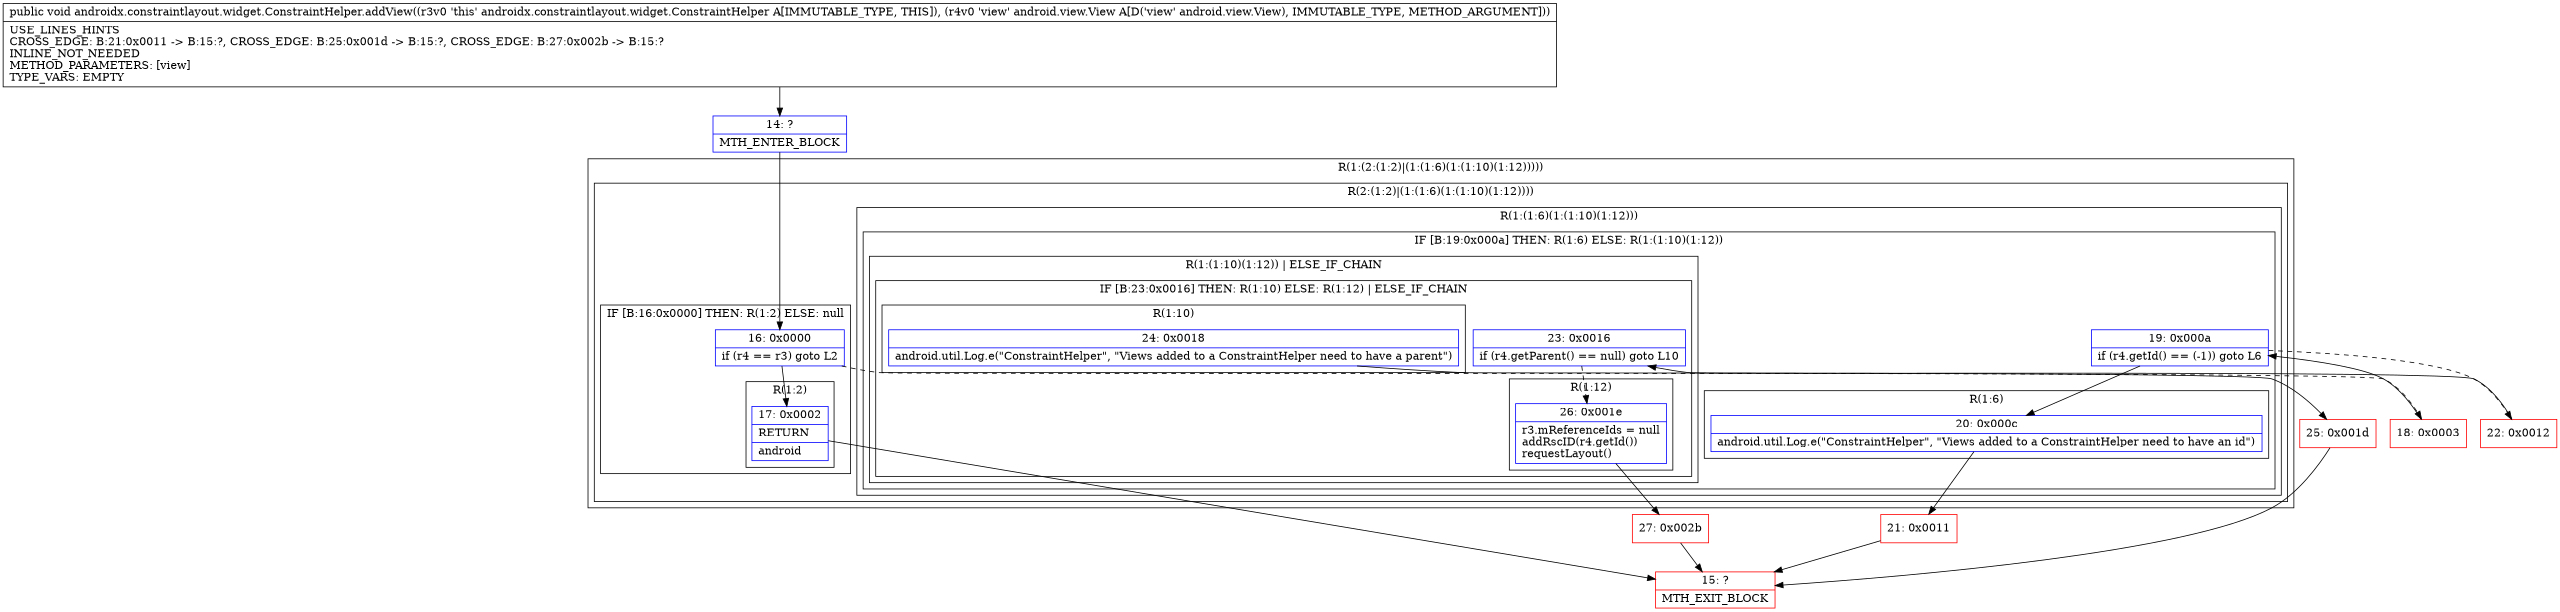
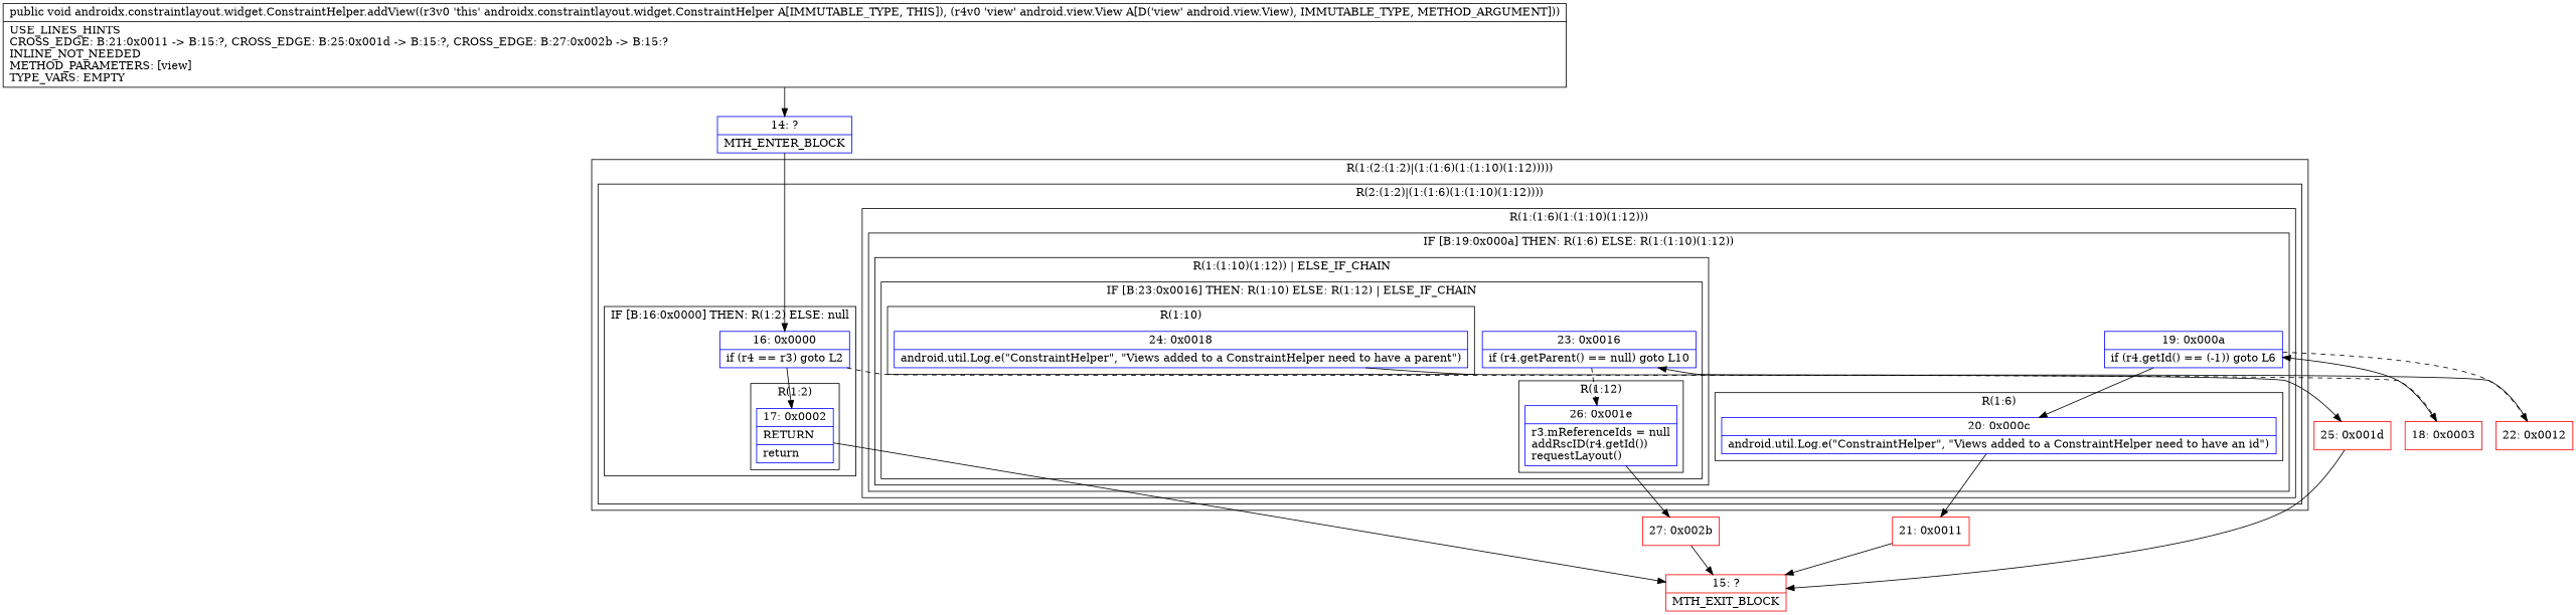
  digraph {
    node [color=blue shape=record]
-   n1 [label="{17\:\ 0x0002|RETURN\l|android\l}"]
+   n1 [label="{17\:\ 0x0002|RETURN\l|return\l}"]
    n2 [label="{16\:\ 0x0000|if (r4 == r3) goto L2\l}"]
    n3 [label="{20\:\ 0x000c|android.util.Log.e(\"ConstraintHelper\", \"Views added to a ConstraintHelper need to have an id\")\l}"]
    n4 [label="{24\:\ 0x0018|android.util.Log.e(\"ConstraintHelper\", \"Views added to a ConstraintHelper need to have a parent\")\l}"]
    n5 [label="{26\:\ 0x001e|r3.mReferenceIds = null\laddRscID(r4.getId())\lrequestLayout()\l}"]
    n6 [label="{23\:\ 0x0016|if (r4.getParent() == null) goto L10\l}"]
    n7 [label="{19\:\ 0x000a|if (r4.getId() == (\-1)) goto L6\l}"]
    n8 [color=red label="{15\:\ ?|MTH_EXIT_BLOCK\l}"]
    n9 [color=red label="{18\:\ 0x0003}"]
    n10 [color=red label="{21\:\ 0x0011}"]
    n11 [color=red label="{25\:\ 0x001d}"]
    n12 [color=red label="{27\:\ 0x002b}"]
    n13 [color=red label="{22\:\ 0x0012}"]
    n14 [label="{14\:\ ?|MTH_ENTER_BLOCK\l}"]
    n15 [label="{public void androidx.constraintlayout.widget.ConstraintHelper.addView((r3v0 'this' androidx.constraintlayout.widget.ConstraintHelper A[IMMUTABLE_TYPE, THIS]), (r4v0 'view' android.view.View A[D('view' android.view.View), IMMUTABLE_TYPE, METHOD_ARGUMENT]))  | USE_LINES_HINTS\lCROSS_EDGE: B:21:0x0011 \-\> B:15:?, CROSS_EDGE: B:25:0x001d \-\> B:15:?, CROSS_EDGE: B:27:0x002b \-\> B:15:?\lINLINE_NOT_NEEDED\lMETHOD_PARAMETERS: [view]\lTYPE_VARS: EMPTY\l}" color=""]
    subgraph cluster_1 {
      label="R(1:(2:(1:2)|(1:(1:6)(1:(1:10)(1:12)))))"
      subgraph cluster_2 {
        label="R(2:(1:2)|(1:(1:6)(1:(1:10)(1:12))))"
        subgraph cluster_3 {
          label="IF [B:16:0x0000] THEN: R(1:2) ELSE: null"
          n2
          subgraph cluster_4 {
            label="R(1:2)"
            n1
          }
        }
        subgraph cluster_5 {
          label="R(1:(1:6)(1:(1:10)(1:12)))"
          subgraph cluster_6 {
            label="IF [B:19:0x000a] THEN: R(1:6) ELSE: R(1:(1:10)(1:12))"
            n7
            subgraph cluster_7 {
              label="R(1:6)"
              n3
            }
            subgraph cluster_8 {
              label="R(1:(1:10)(1:12)) | ELSE_IF_CHAIN\l"
              subgraph cluster_9 {
                label="IF [B:23:0x0016] THEN: R(1:10) ELSE: R(1:12) | ELSE_IF_CHAIN\l"
                n6
                subgraph cluster_10 {
                  label="R(1:10)"
                  n4
                }
                subgraph cluster_11 {
                  label="R(1:12)"
                  n5
                }
              }
            }
          }
        }
      }
    }
    n1 -> n8
    n2 -> n1
    n2 -> n9 [style=dashed]
    n3 -> n10
    n4 -> n11
    n5 -> n12
    n6 -> n5 [style=dashed]
    n7 -> n3
    n7 -> n13 [style=dashed]
    n9 -> n7
    n10 -> n8
    n11 -> n8
    n12 -> n8
    n13 -> n6
    n14 -> n2
    n15 -> n14
  }
